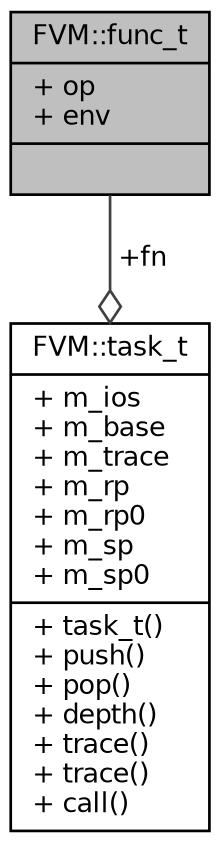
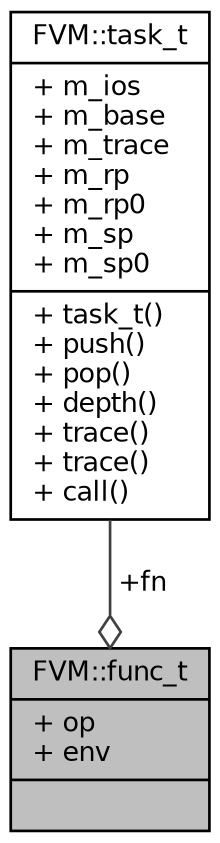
  digraph {
    node [color=black fontname=Helvetica fontsize=10 shape=record style=filled]
    n1 [fillcolor=grey75 fontcolor=black height=0.2 label="{FVM::func_t\n|+ op\l+ env\l|}" width=0.4]
    n2 [fillcolor=white height=0.2 label="{FVM::task_t\n|+ m_ios\l+ m_base\l+ m_trace\l+ m_rp\l+ m_rp0\l+ m_sp\l+ m_sp0\l|+ task_t()\l+ push()\l+ pop()\l+ depth()\l+ trace()\l+ trace()\l+ call()\l}" width=0.4]
-   n1 -> n2 [arrowhead=odiamond color=grey25 fontname=Helvetica fontsize=10 label=" +fn" labelfontname=Helvetica labelfontsize=10 style=solid]
+   n2 -> n1 [arrowhead=odiamond color=grey25 fontname=Helvetica fontsize=10 label=" +fn" labelfontname=Helvetica labelfontsize=10 style=solid]
  }
